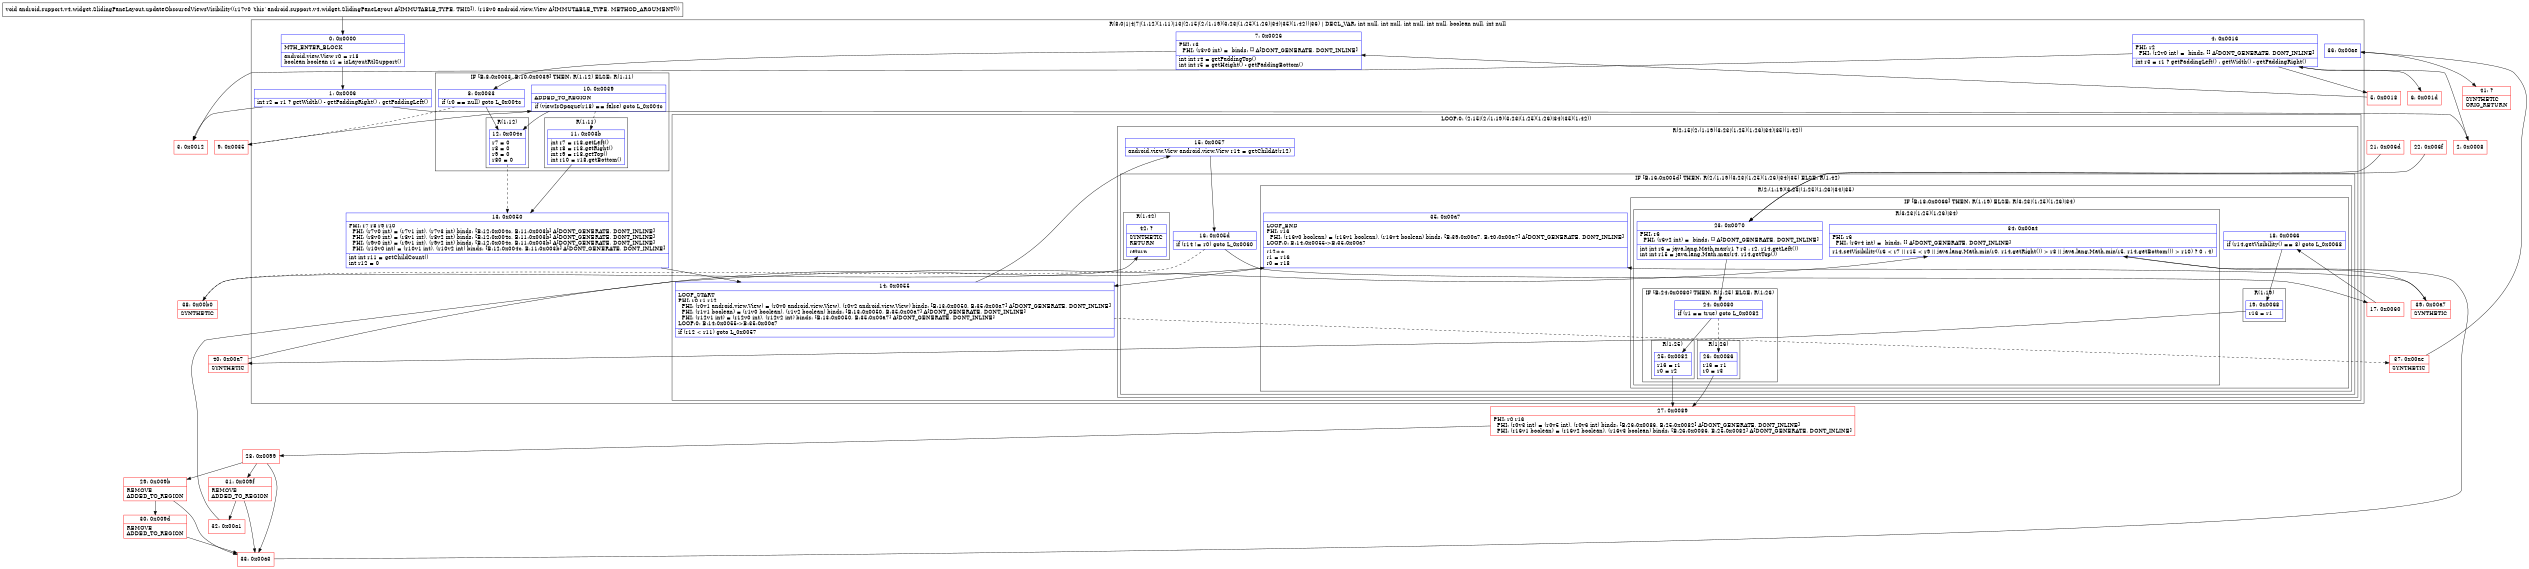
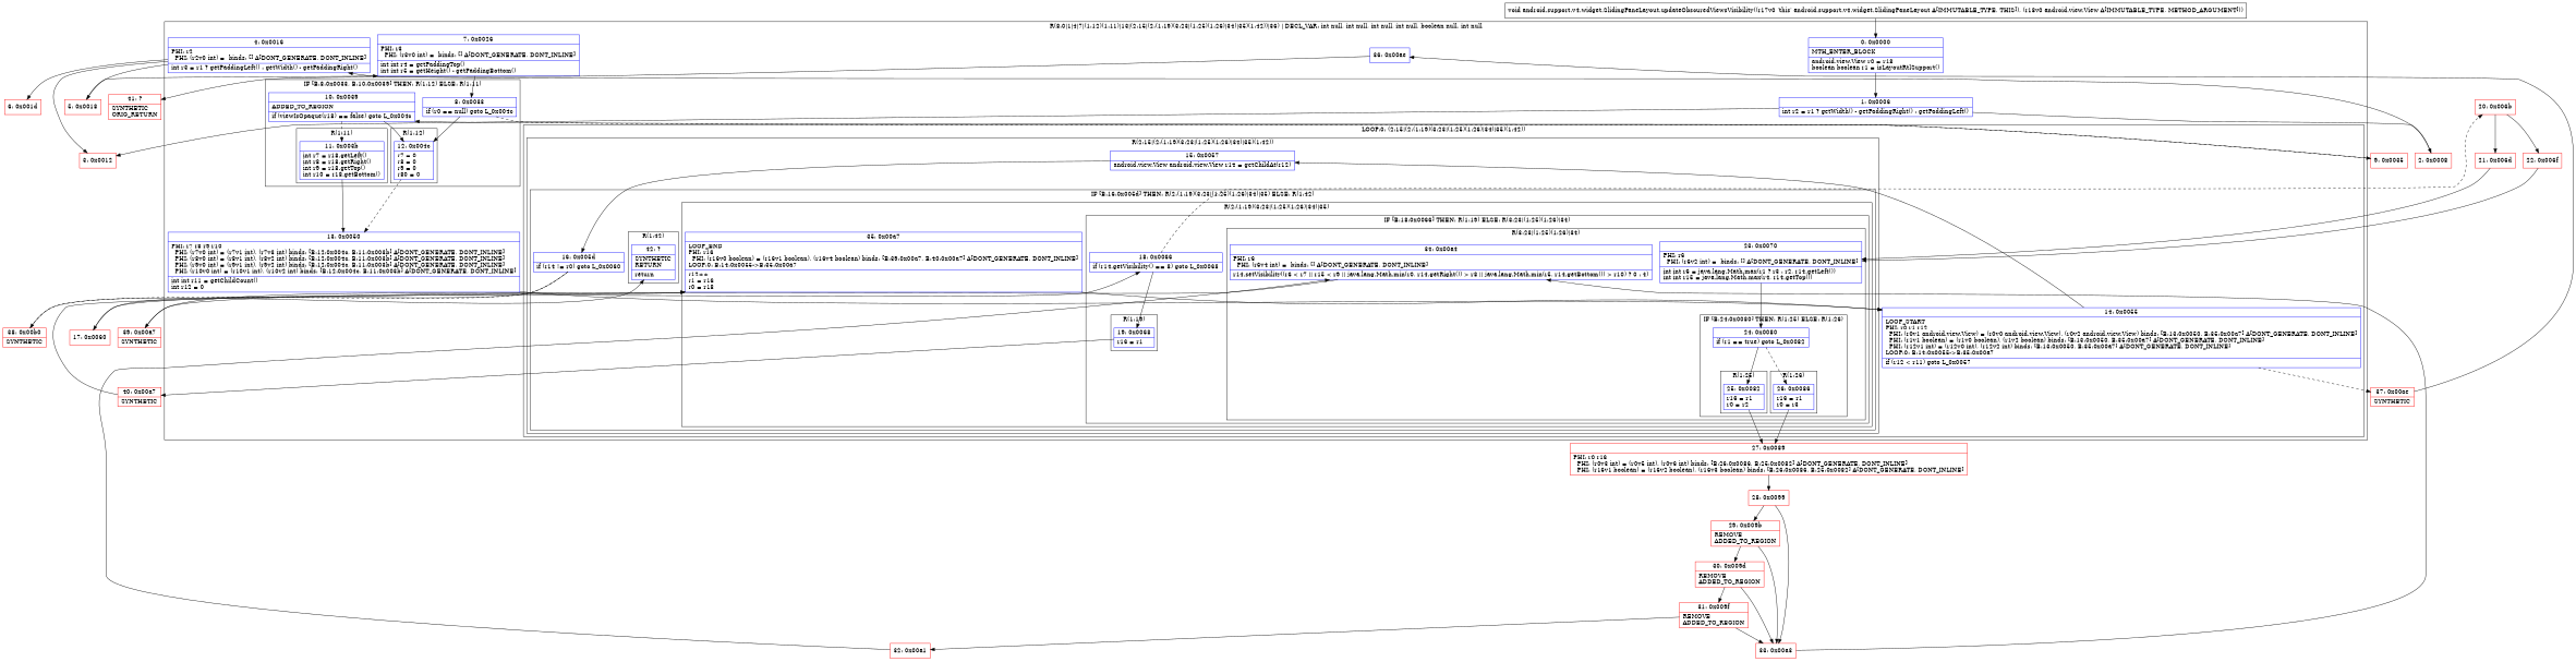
  digraph {
    node [color=blue shape=record]
    n1 [label="{12\:\ 0x004c|r7 = 0\lr8 = 0\lr9 = 0\lr80 = 0\l}"]
    n2 [label="{11\:\ 0x003b|int r7 = r18.getLeft()\lint r8 = r18.getRight()\lint r9 = r18.getTop()\lint r10 = r18.getBottom()\l}"]
    n3 [label="{8\:\ 0x0033|if (r0 == null) goto L_0x004c\l}"]
    n4 [label="{10\:\ 0x0039|ADDED_TO_REGION\l|if (viewIsOpaque(r18) == false) goto L_0x004c\l}"]
    n5 [label="{19\:\ 0x0068|r16 = r1\l}"]
    n6 [label="{25\:\ 0x0082|r16 = r1\lr0 = r2\l}"]
    n7 [label="{26\:\ 0x0086|r16 = r1\lr0 = r3\l}"]
    n8 [label="{24\:\ 0x0080|if (r1 == true) goto L_0x0082\l}"]
    n9 [label="{23\:\ 0x0070|PHI: r6 \l  PHI: (r6v2 int) =  binds: [] A[DONT_GENERATE, DONT_INLINE]\l|int int r6 = java.lang.Math.max(r1 ? r3 : r2, r14.getLeft())\lint int r15 = java.lang.Math.max(r4, r14.getTop())\l}"]
    n10 [label="{34\:\ 0x00a4|PHI: r6 \l  PHI: (r6v4 int) =  binds: [] A[DONT_GENERATE, DONT_INLINE]\l|r14.setVisibility((r6 \< r7 \|\| r15 \< r9 \|\| java.lang.Math.min(r0, r14.getRight()) \> r8 \|\| java.lang.Math.min(r5, r14.getBottom()) \> r10) ? 0 : 4)\l}"]
    n11 [label="{18\:\ 0x0066|if (r14.getVisibility() == 8) goto L_0x0068\l}"]
    n12 [label="{35\:\ 0x00a7|LOOP_END\lPHI: r16 \l  PHI: (r16v0 boolean) = (r16v1 boolean), (r16v4 boolean) binds: [B:39:0x00a7, B:40:0x00a7] A[DONT_GENERATE, DONT_INLINE]\lLOOP:0: B:14:0x0055\-\>B:35:0x00a7\l|r12++\lr1 = r16\lr0 = r18\l}"]
    n13 [label="{42\:\ ?|SYNTHETIC\lRETURN\l|return\l}"]
    n14 [label="{16\:\ 0x005d|if (r14 != r0) goto L_0x0060\l}"]
    n15 [label="{15\:\ 0x0057|android.view.View android.view.View r14 = getChildAt(r12)\l}"]
    n16 [label="{14\:\ 0x0055|LOOP_START\lPHI: r0 r1 r12 \l  PHI: (r0v1 android.view.View) = (r0v0 android.view.View), (r0v2 android.view.View) binds: [B:13:0x0050, B:35:0x00a7] A[DONT_GENERATE, DONT_INLINE]\l  PHI: (r1v1 boolean) = (r1v0 boolean), (r1v2 boolean) binds: [B:13:0x0050, B:35:0x00a7] A[DONT_GENERATE, DONT_INLINE]\l  PHI: (r12v1 int) = (r12v0 int), (r12v2 int) binds: [B:13:0x0050, B:35:0x00a7] A[DONT_GENERATE, DONT_INLINE]\lLOOP:0: B:14:0x0055\-\>B:35:0x00a7\l|if (r12 \< r11) goto L_0x0057\l}"]
    n17 [label="{0\:\ 0x0000|MTH_ENTER_BLOCK\l|android.view.View r0 = r18\lboolean boolean r1 = isLayoutRtlSupport()\l}"]
    n18 [label="{1\:\ 0x0006|int r2 = r1 ? getWidth() \- getPaddingRight() : getPaddingLeft()\l}"]
    n19 [label="{4\:\ 0x0016|PHI: r2 \l  PHI: (r2v0 int) =  binds: [] A[DONT_GENERATE, DONT_INLINE]\l|int r3 = r1 ? getPaddingLeft() : getWidth() \- getPaddingRight()\l}"]
    n20 [label="{7\:\ 0x0026|PHI: r3 \l  PHI: (r3v0 int) =  binds: [] A[DONT_GENERATE, DONT_INLINE]\l|int int r4 = getPaddingTop()\lint int r5 = getHeight() \- getPaddingBottom()\l}"]
    n21 [label="{13\:\ 0x0050|PHI: r7 r8 r9 r10 \l  PHI: (r7v0 int) = (r7v1 int), (r7v3 int) binds: [B:12:0x004c, B:11:0x003b] A[DONT_GENERATE, DONT_INLINE]\l  PHI: (r8v0 int) = (r8v1 int), (r8v2 int) binds: [B:12:0x004c, B:11:0x003b] A[DONT_GENERATE, DONT_INLINE]\l  PHI: (r9v0 int) = (r9v1 int), (r9v2 int) binds: [B:12:0x004c, B:11:0x003b] A[DONT_GENERATE, DONT_INLINE]\l  PHI: (r10v0 int) = (r10v1 int), (r10v2 int) binds: [B:12:0x004c, B:11:0x003b] A[DONT_GENERATE, DONT_INLINE]\l|int int r11 = getChildCount()\lint r12 = 0\l}"]
    n22 [label="{36\:\ 0x00ae}"]
    n23 [color=red label="{9\:\ 0x0035}"]
    n24 [color=red label="{40\:\ 0x00a7|SYNTHETIC\l}"]
    n25 [color=red label="{27\:\ 0x0089|PHI: r0 r16 \l  PHI: (r0v3 int) = (r0v5 int), (r0v6 int) binds: [B:26:0x0086, B:25:0x0082] A[DONT_GENERATE, DONT_INLINE]\l  PHI: (r16v1 boolean) = (r16v2 boolean), (r16v3 boolean) binds: [B:26:0x0086, B:25:0x0082] A[DONT_GENERATE, DONT_INLINE]\l}"]
    n26 [color=red label="{39\:\ 0x00a7|SYNTHETIC\l}"]
+   n27 [color=red label="{20\:\ 0x006b}"]
    n28 [color=red label="{17\:\ 0x0060}"]
    n29 [color=red label="{38\:\ 0x00b0|SYNTHETIC\l}"]
    n30 [color=red label="{37\:\ 0x00ae|SYNTHETIC\l}"]
    n31 [color=red label="{2\:\ 0x0008}"]
    n32 [color=red label="{3\:\ 0x0012}"]
    n33 [color=red label="{5\:\ 0x0018}"]
    n34 [color=red label="{6\:\ 0x001d}"]
    n35 [color=red label="{41\:\ ?|SYNTHETIC\lORIG_RETURN\l}"]
    n36 [color=red label="{21\:\ 0x006d}"]
    n37 [color=red label="{22\:\ 0x006f}"]
    n38 [color=red label="{28\:\ 0x0099}"]
    n39 [color=red label="{29\:\ 0x009b|REMOVE\lADDED_TO_REGION\l}"]
    n40 [color=red label="{33\:\ 0x00a3}"]
    n41 [color=red label="{30\:\ 0x009d|REMOVE\lADDED_TO_REGION\l}"]
    n42 [color=red label="{31\:\ 0x009f|REMOVE\lADDED_TO_REGION\l}"]
    n43 [color=red label="{32\:\ 0x00a1}"]
    n44 [label="{void android.support.v4.widget.SlidingPaneLayout.updateObscuredViewsVisibility((r17v0 'this' android.support.v4.widget.SlidingPaneLayout A[IMMUTABLE_TYPE, THIS]), (r18v0 android.view.View A[IMMUTABLE_TYPE, METHOD_ARGUMENT])) }" color=""]
    subgraph cluster_1 {
      label="R(8:0|1|4|7|(1:12)(1:11)|13|(2:15|(2:(1:19)(3:23|(1:25)(1:26)|34)|35)(1:42))|36) | DECL_VAR: int null, int null, int null, int null, boolean null, int null\l"
      n17
      n18
      n19
      n20
      n21
      n22
      subgraph cluster_2 {
        label="IF [B:8:0x0033, B:10:0x0039] THEN: R(1:12) ELSE: R(1:11)"
        n3
        n4
        subgraph cluster_3 {
          label="R(1:12)"
          n1
        }
        subgraph cluster_4 {
          label="R(1:11)"
          n2
        }
      }
      subgraph cluster_5 {
        label="LOOP:0: (2:15|(2:(1:19)(3:23|(1:25)(1:26)|34)|35)(1:42))"
        n16
        subgraph cluster_6 {
          label="R(2:15|(2:(1:19)(3:23|(1:25)(1:26)|34)|35)(1:42))"
          n15
          subgraph cluster_7 {
            label="IF [B:16:0x005d] THEN: R(2:(1:19)(3:23|(1:25)(1:26)|34)|35) ELSE: R(1:42)"
            n14
            subgraph cluster_8 {
              label="R(2:(1:19)(3:23|(1:25)(1:26)|34)|35)"
              n12
              subgraph cluster_9 {
                label="IF [B:18:0x0066] THEN: R(1:19) ELSE: R(3:23|(1:25)(1:26)|34)"
                n11
                subgraph cluster_10 {
                  label="R(1:19)"
                  n5
                }
                subgraph cluster_11 {
                  label="R(3:23|(1:25)(1:26)|34)"
                  n9
                  n10
                  subgraph cluster_12 {
                    label="IF [B:24:0x0080] THEN: R(1:25) ELSE: R(1:26)"
                    n8
                    subgraph cluster_13 {
                      label="R(1:25)"
                      n6
                    }
                    subgraph cluster_14 {
                      label="R(1:26)"
                      n7
                    }
                  }
                }
              }
            }
            subgraph cluster_15 {
              label="R(1:42)"
              n13
            }
          }
        }
      }
    }
    n1 -> n21 [style=dashed]
    n2 -> n21
    n3 -> n1
    n3 -> n23 [style=dashed]
    n4 -> n1
    n4 -> n2 [style=dashed]
    n5 -> n24
    n6 -> n25
    n7 -> n25
    n8 -> n6
    n8 -> n7 [style=dashed]
    n9 -> n8
    n10 -> n26
    n11 -> n5
+   n11 -> n27 [style=dashed]
    n12 -> n16
    n14 -> n28
    n14 -> n29 [style=dashed]
    n15 -> n14
    n16 -> n15
    n16 -> n30 [style=dashed]
    n17 -> n18
    n18 -> n31
    n18 -> n32
    n19 -> n32
    n19 -> n33
    n19 -> n34
    n20 -> n3
    n21 -> n16
    n22 -> n35
    n23 -> n4
    n24 -> n12
    n25 -> n38
    n26 -> n12
+   n27 -> n36
+   n27 -> n37
    n28 -> n11
    n29 -> n13
    n30 -> n22
    n31 -> n19
    n33 -> n20
    n36 -> n9
    n37 -> n9
    n38 -> n39
    n38 -> n40
    n39 -> n40
    n39 -> n41
    n40 -> n10
    n41 -> n40
-   n38 -> n42
+   n41 -> n42
    n42 -> n40
    n42 -> n43
    n43 -> n10
    n44 -> n17
  }
